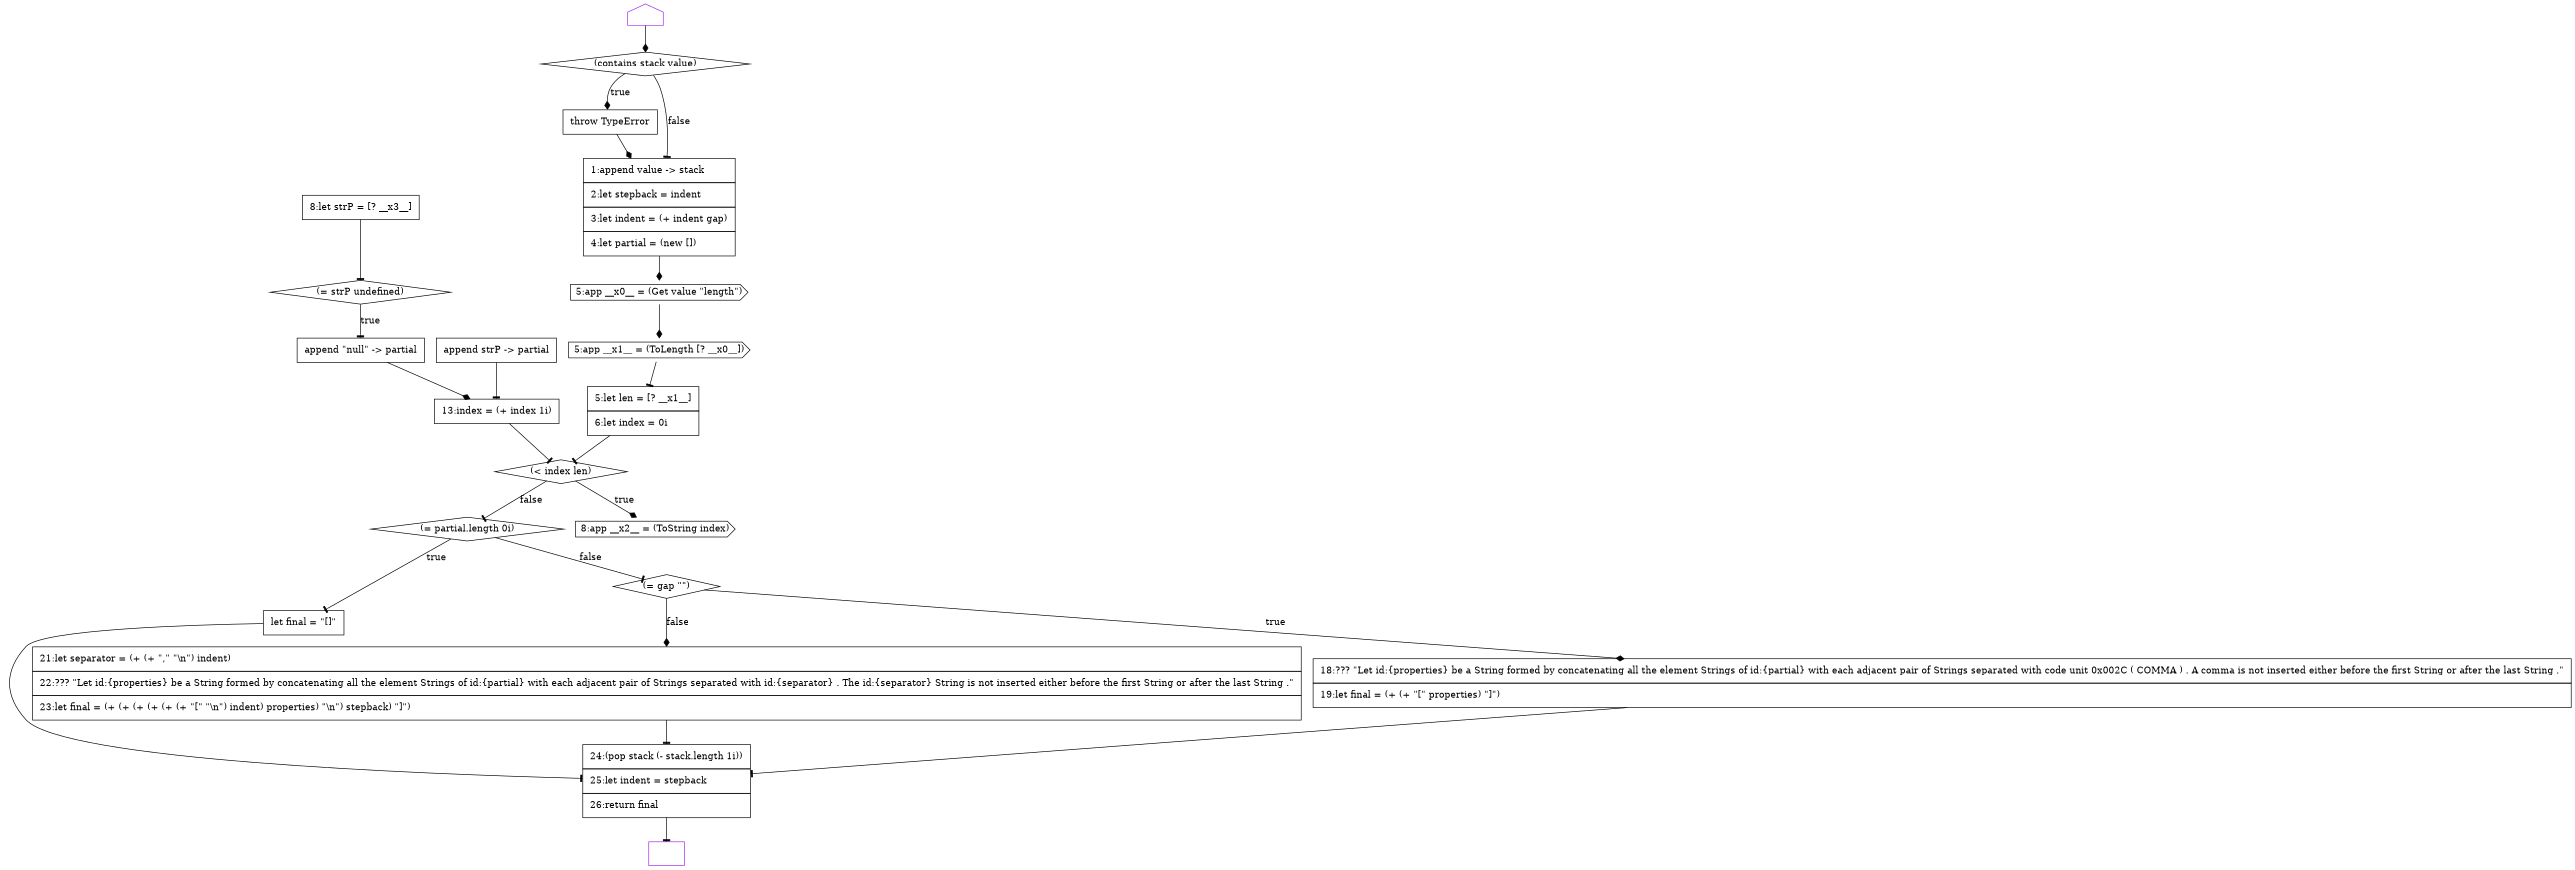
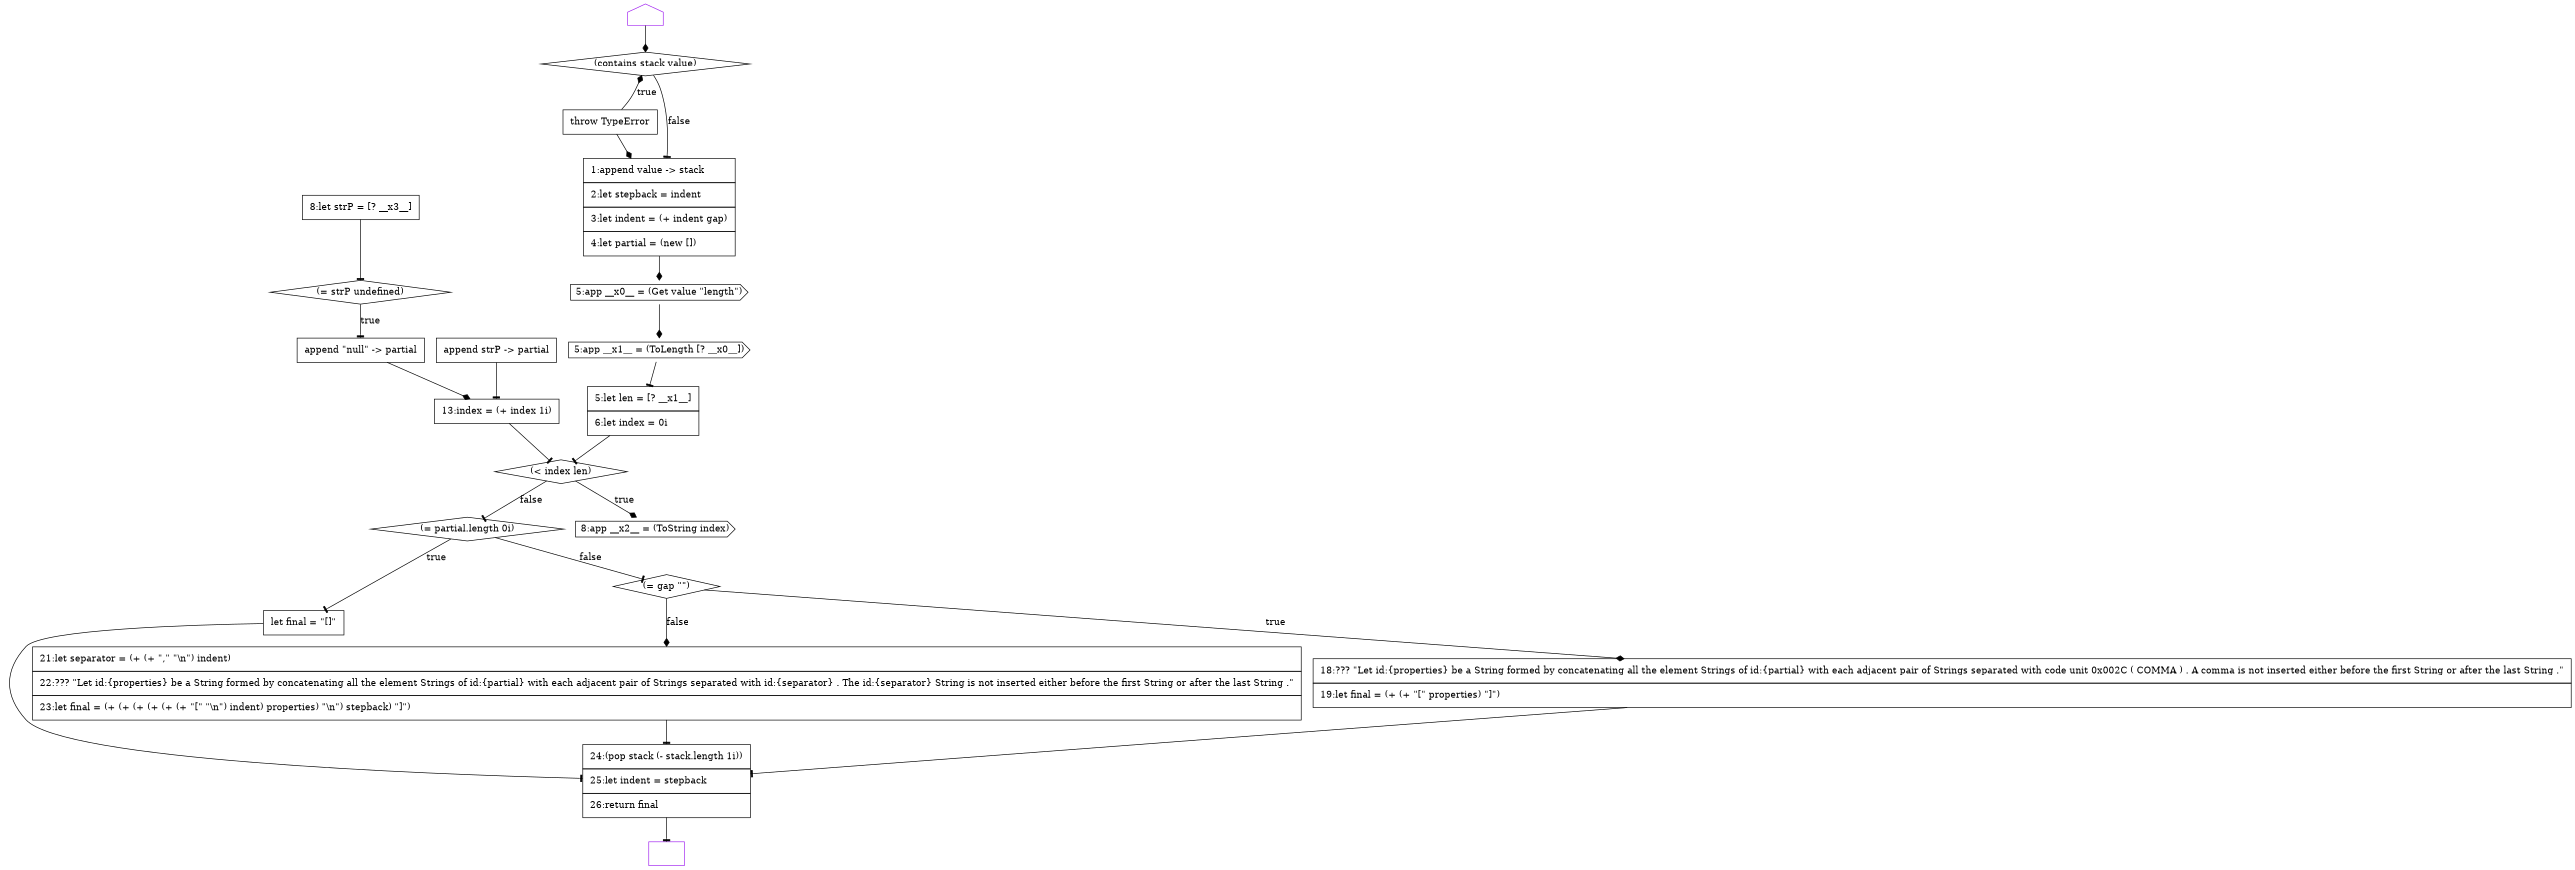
  digraph {
    node [color=black fillcolor=white shape=none style=filled margin=0]
    edge [arrowhead=tee color=black]
    n1 [label=<<font color="black">(&lt; index len)</font>> shape=diamond margin=""]
    n2 [label=<<font color="black">(= partial.length 0i)</font>> shape=diamond margin=""]
    n3 [label=<<font color="black">8:app __x2__ = (ToString index)</font>> shape=cds margin=""]
    n4 [label=<<font color="black">     <table border="0" cellborder="1" cellspacing="0" cellpadding="10">       <tr><td align="left">let final = &quot;[]&quot;</td></tr>     </table>   </font>>]
    n5 [label=<<font color="black">(= gap &quot;&quot;)</font>> shape=diamond margin=""]
    n6 [label=<<font color="black">(= strP undefined)</font>> shape=diamond margin=""]
    n7 [label=<<font color="black">     <table border="0" cellborder="1" cellspacing="0" cellpadding="10">       <tr><td align="left">append &quot;null&quot; -&gt; partial</td></tr>     </table>   </font>>]
    n8 [label=<<font color="black">     <table border="0" cellborder="1" cellspacing="0" cellpadding="10">       <tr><td align="left">13:index = (+ index 1i)</td></tr>     </table>   </font>>]
    n9 [label=<<font color="black">     <table border="0" cellborder="1" cellspacing="0" cellpadding="10">       <tr><td align="left">append strP -&gt; partial</td></tr>     </table>   </font>>]
    n10 [label=<<font color="black">     <table border="0" cellborder="1" cellspacing="0" cellpadding="10">       <tr><td align="left">8:let strP = [? __x3__]</td></tr>     </table>   </font>>]
    n11 [color=purple label=" " shape=box margin=""]
    n12 [label=<<font color="black">     <table border="0" cellborder="1" cellspacing="0" cellpadding="10">       <tr><td align="left">24:(pop stack (- stack.length 1i))</td></tr>       <tr><td align="left">25:let indent = stepback</td></tr>       <tr><td align="left">26:return final</td></tr>     </table>   </font>>]
    n13 [label=<<font color="black">     <table border="0" cellborder="1" cellspacing="0" cellpadding="10">       <tr><td align="left">21:let separator = (+ (+ &quot;,&quot; &quot;\n&quot;) indent)</td></tr>       <tr><td align="left">22:??? &quot;Let id:{properties} be a String formed by concatenating all the element Strings of id:{partial} with each adjacent pair of Strings separated with id:{separator} . The id:{separator} String is not inserted either before the first String or after the last String .&quot;</td></tr>       <tr><td align="left">23:let final = (+ (+ (+ (+ (+ (+ &quot;[&quot; &quot;\n&quot;) indent) properties) &quot;\n&quot;) stepback) &quot;]&quot;)</td></tr>     </table>   </font>>]
    n14 [label=<<font color="black">     <table border="0" cellborder="1" cellspacing="0" cellpadding="10">       <tr><td align="left">18:??? &quot;Let id:{properties} be a String formed by concatenating all the element Strings of id:{partial} with each adjacent pair of Strings separated with code unit 0x002C ( COMMA ) . A comma is not inserted either before the first String or after the last String .&quot;</td></tr>       <tr><td align="left">19:let final = (+ (+ &quot;[&quot; properties) &quot;]&quot;)</td></tr>     </table>   </font>>]
    n15 [label=<<font color="black">(contains stack value)</font>> shape=diamond margin=""]
    n16 [label=<<font color="black">     <table border="0" cellborder="1" cellspacing="0" cellpadding="10">       <tr><td align="left">throw TypeError</td></tr>     </table>   </font>>]
    n17 [label=<<font color="black">     <table border="0" cellborder="1" cellspacing="0" cellpadding="10">       <tr><td align="left">1:append value -&gt; stack</td></tr>       <tr><td align="left">2:let stepback = indent</td></tr>       <tr><td align="left">3:let indent = (+ indent gap)</td></tr>       <tr><td align="left">4:let partial = (new [])</td></tr>     </table>   </font>>]
    n18 [label=<<font color="black">5:app __x0__ = (Get value &quot;length&quot;)</font>> shape=cds margin=""]
    n19 [label=<<font color="black">5:app __x1__ = (ToLength [? __x0__])</font>> shape=cds margin=""]
    n20 [label=<<font color="black">     <table border="0" cellborder="1" cellspacing="0" cellpadding="10">       <tr><td align="left">5:let len = [? __x1__]</td></tr>       <tr><td align="left">6:let index = 0i</td></tr>     </table>   </font>>]
    n21 [color=purple label=" " shape=house margin=""]
    n1 -> n2 [label=<<font color="black">false</font>>]
    n1 -> n3 [arrowhead=diamond label=<<font color="black">true</font>>]
    n2 -> n4 [label=<<font color="black">true</font>>]
    n2 -> n5 [label=<<font color="black">false</font>>]
    n4 -> n12
    n5 -> n13 [arrowhead=diamond label=<<font color="black">false</font>>]
    n5 -> n14 [arrowhead=diamond label=<<font color="black">true</font>>]
    n6 -> n7 [label=<<font color="black">true</font>>]
    n7 -> n8 [arrowhead=diamond]
    n8 -> n1
    n9 -> n8
    n10 -> n6
    n12 -> n11
    n13 -> n12
    n14 -> n12
-   n15 -> n16 [arrowhead=diamond label=<<font color="black">true</font>>]
+   n16 -> n15 [arrowhead=diamond label=<<font color="black">true</font>>]
    n15 -> n17 [label=<<font color="black">false</font>>]
    n16 -> n17 [arrowhead=diamond]
    n17 -> n18 [arrowhead=diamond]
    n18 -> n19 [arrowhead=diamond]
    n19 -> n20
    n20 -> n1
    n21 -> n15 [arrowhead=diamond]
  }
